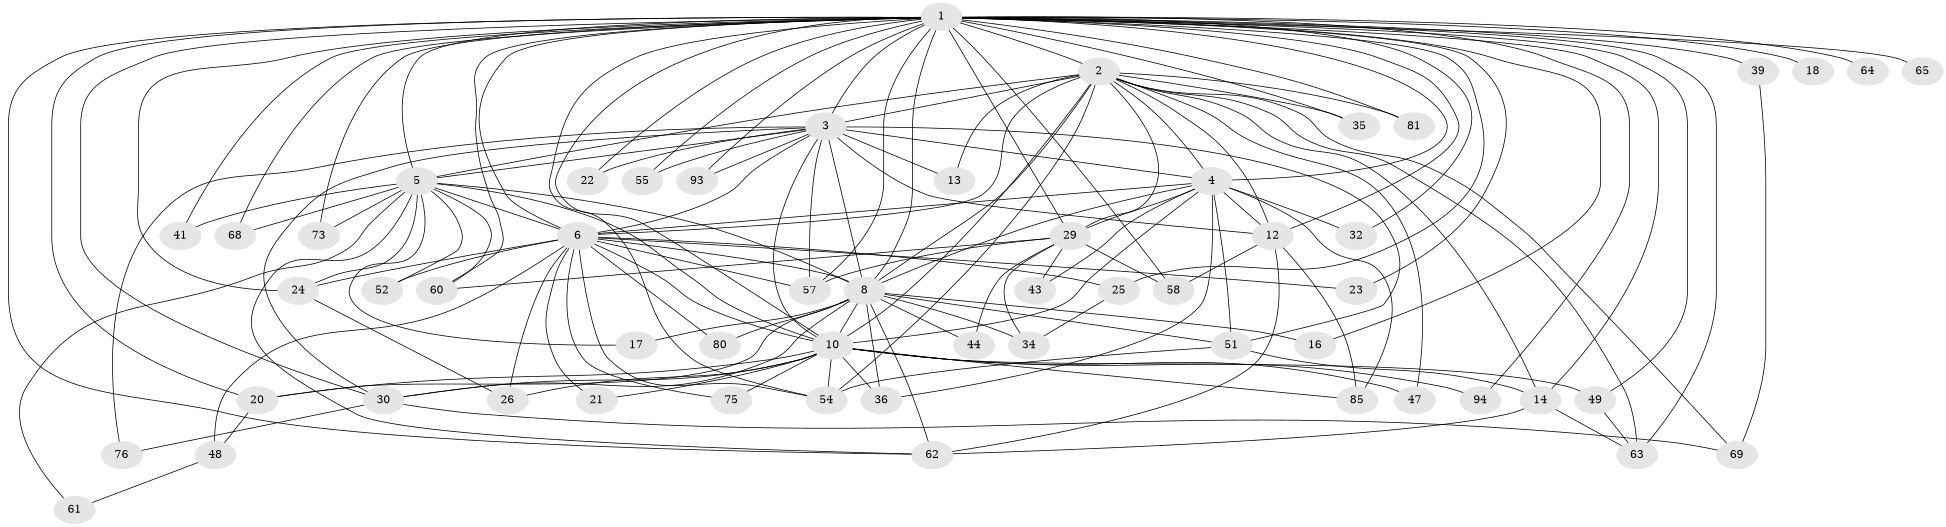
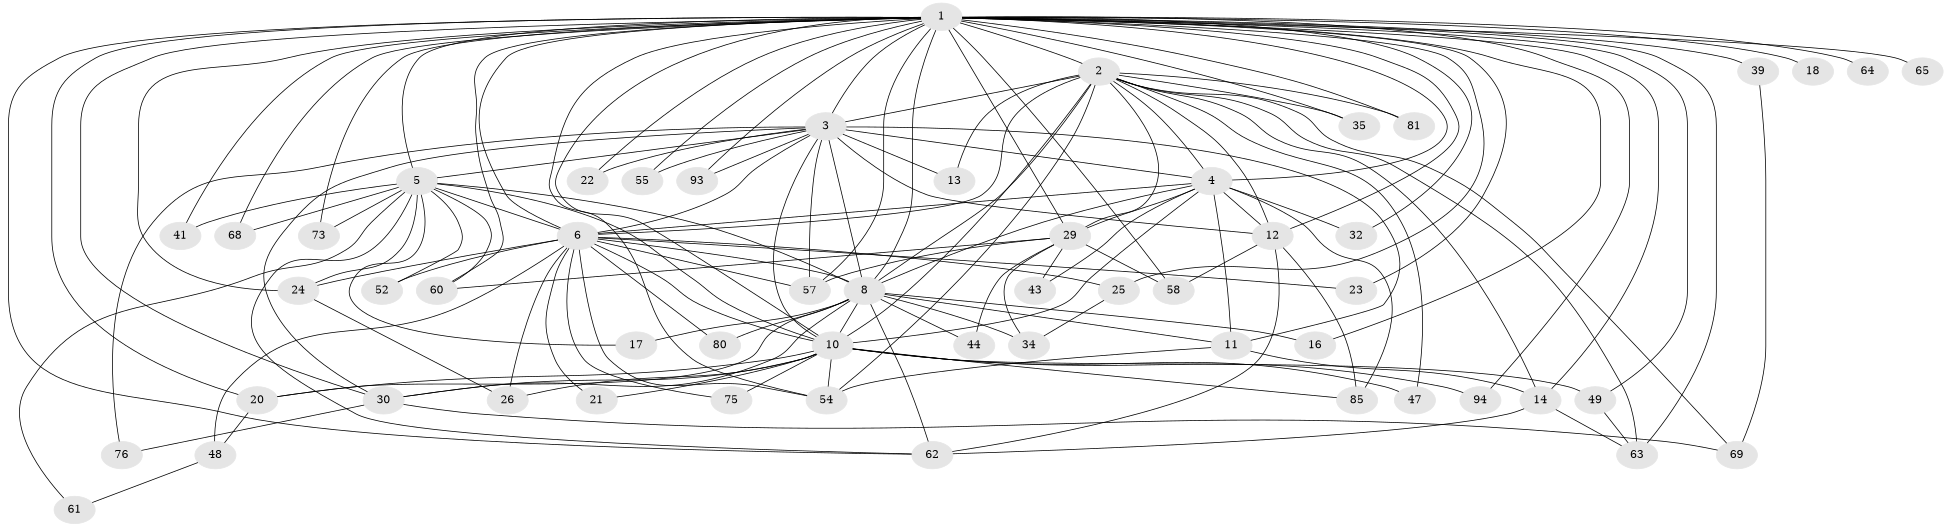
  graph {
    node [color=gray90 style=filled]
    1 [super="+9+7"]
    2
    3 [super="+67"]
    4 [super="+56+66"]
    5 [super="+95"]
    6
    8 [super="+74+15"]
    10 [super="+46"]
    12 [super="+38+99+28"]
    14 [super="+50+102"]
    16
    18
    20 [super="+86+31"]
    22
    23
    24 [super="+37"]
    25 [super="+42"]
    29 [super="+40+33"]
    30 [super="+51+70"]
    32 [super="+45"]
    35
    39 [super="+110+53"]
    41
    49 [super="+109"]
    54 [super="+83"]
    55
    57 [super="+87"]
    58
    60 [super="+77"]
    62 [super="+79"]
    63 [super="+72"]
    64
    65
    68
    73
    81
    93
    94
    13
    47
    69 [super="+91"]
-   11 [super="+78" label=51]
+   11 [super="+78"]
    76
-   36 [super="+105"]
    43
    85
    17
    52
    61
    48
    21
    26 [super="+84"]
    75
    80
    34
    44
    1 -- 2 [weight=3]
    1 -- 3 [weight=4]
    1 -- 4 [weight=3]
    1 -- 5 [weight=4]
    1 -- 6 [weight=3]
    1 -- 8 [weight=4]
    1 -- 10 [weight=3]
    1 -- 12
    1 -- 14 [weight=3]
    1 -- 16
    1 -- 18 [weight=2]
    1 -- 20 [weight=3]
    1 -- 22
    1 -- 23
    1 -- 24
    1 -- 25
    1 -- 29 [weight=3]
    1 -- 30
    1 -- 32 [weight=2]
    1 -- 35 [weight=2]
    1 -- 39 [weight=4]
    1 -- 41
    1 -- 49
    1 -- 54
    1 -- 55
    1 -- 57
    1 -- 58
    1 -- 60
    1 -- 62
    1 -- 63 [weight=2]
    1 -- 64 [weight=2]
    1 -- 65 [weight=2]
    1 -- 68
    1 -- 73
    1 -- 81
    1 -- 93
    1 -- 94
    2 -- 3 [weight=2]
    2 -- 4
-   2 -- 5 [weight=2]
    2 -- 6
    2 -- 8
    2 -- 10
    2 -- 12
    2 -- 14
    2 -- 29
    2 -- 35
    2 -- 54
    2 -- 63
    2 -- 81
    2 -- 13
    2 -- 47
    2 -- 69
    3 -- 4 [weight=2]
    3 -- 5
    3 -- 6
    3 -- 8 [weight=2]
    3 -- 10 [weight=2]
    3 -- 12
    3 -- 22
    3 -- 30
    3 -- 55
    3 -- 57
    3 -- 93
    3 -- 13
    3 -- 11
    3 -- 76
    4 -- 6
    4 -- 8
    4 -- 10 [weight=2]
    4 -- 12
    4 -- 29
    4 -- 32
    4 -- 11 [weight=2]
-   4 -- 36
    4 -- 43
    4 -- 85
    5 -- 6
    5 -- 8
    5 -- 10 [weight=2]
    5 -- 24
    5 -- 41
    5 -- 60
    5 -- 62
    5 -- 68
    5 -- 73
    5 -- 17
    5 -- 52
    5 -- 61
    6 -- 8
    6 -- 10
    6 -- 23
    6 -- 24
    6 -- 25
    6 -- 54
    6 -- 57
    6 -- 52
    6 -- 48
    6 -- 21
    6 -- 26
    6 -- 75
    6 -- 80
    8 -- 10
    8 -- 16
    8 -- 20 [weight=2]
    8 -- 30
    8 -- 62
    8 -- 11 [weight=2]
-   8 -- 36
    8 -- 17
    8 -- 80
    8 -- 34
    8 -- 44
    10 -- 20
    10 -- 30
    10 -- 49
    10 -- 54
    10 -- 94
    10 -- 47
-   10 -- 36
    10 -- 85
    10 -- 21
    10 -- 26
    10 -- 75
    12 -- 58
    12 -- 62
    12 -- 85
    14 -- 62
    14 -- 63
    20 -- 48
    24 -- 26
    25 -- 34
    29 -- 57
    29 -- 58
    29 -- 60
    29 -- 43
    29 -- 34
    29 -- 44
    30 -- 69
    30 -- 76
    39 -- 69
    49 -- 63
    11 -- 14
    11 -- 54
    48 -- 61
  }
